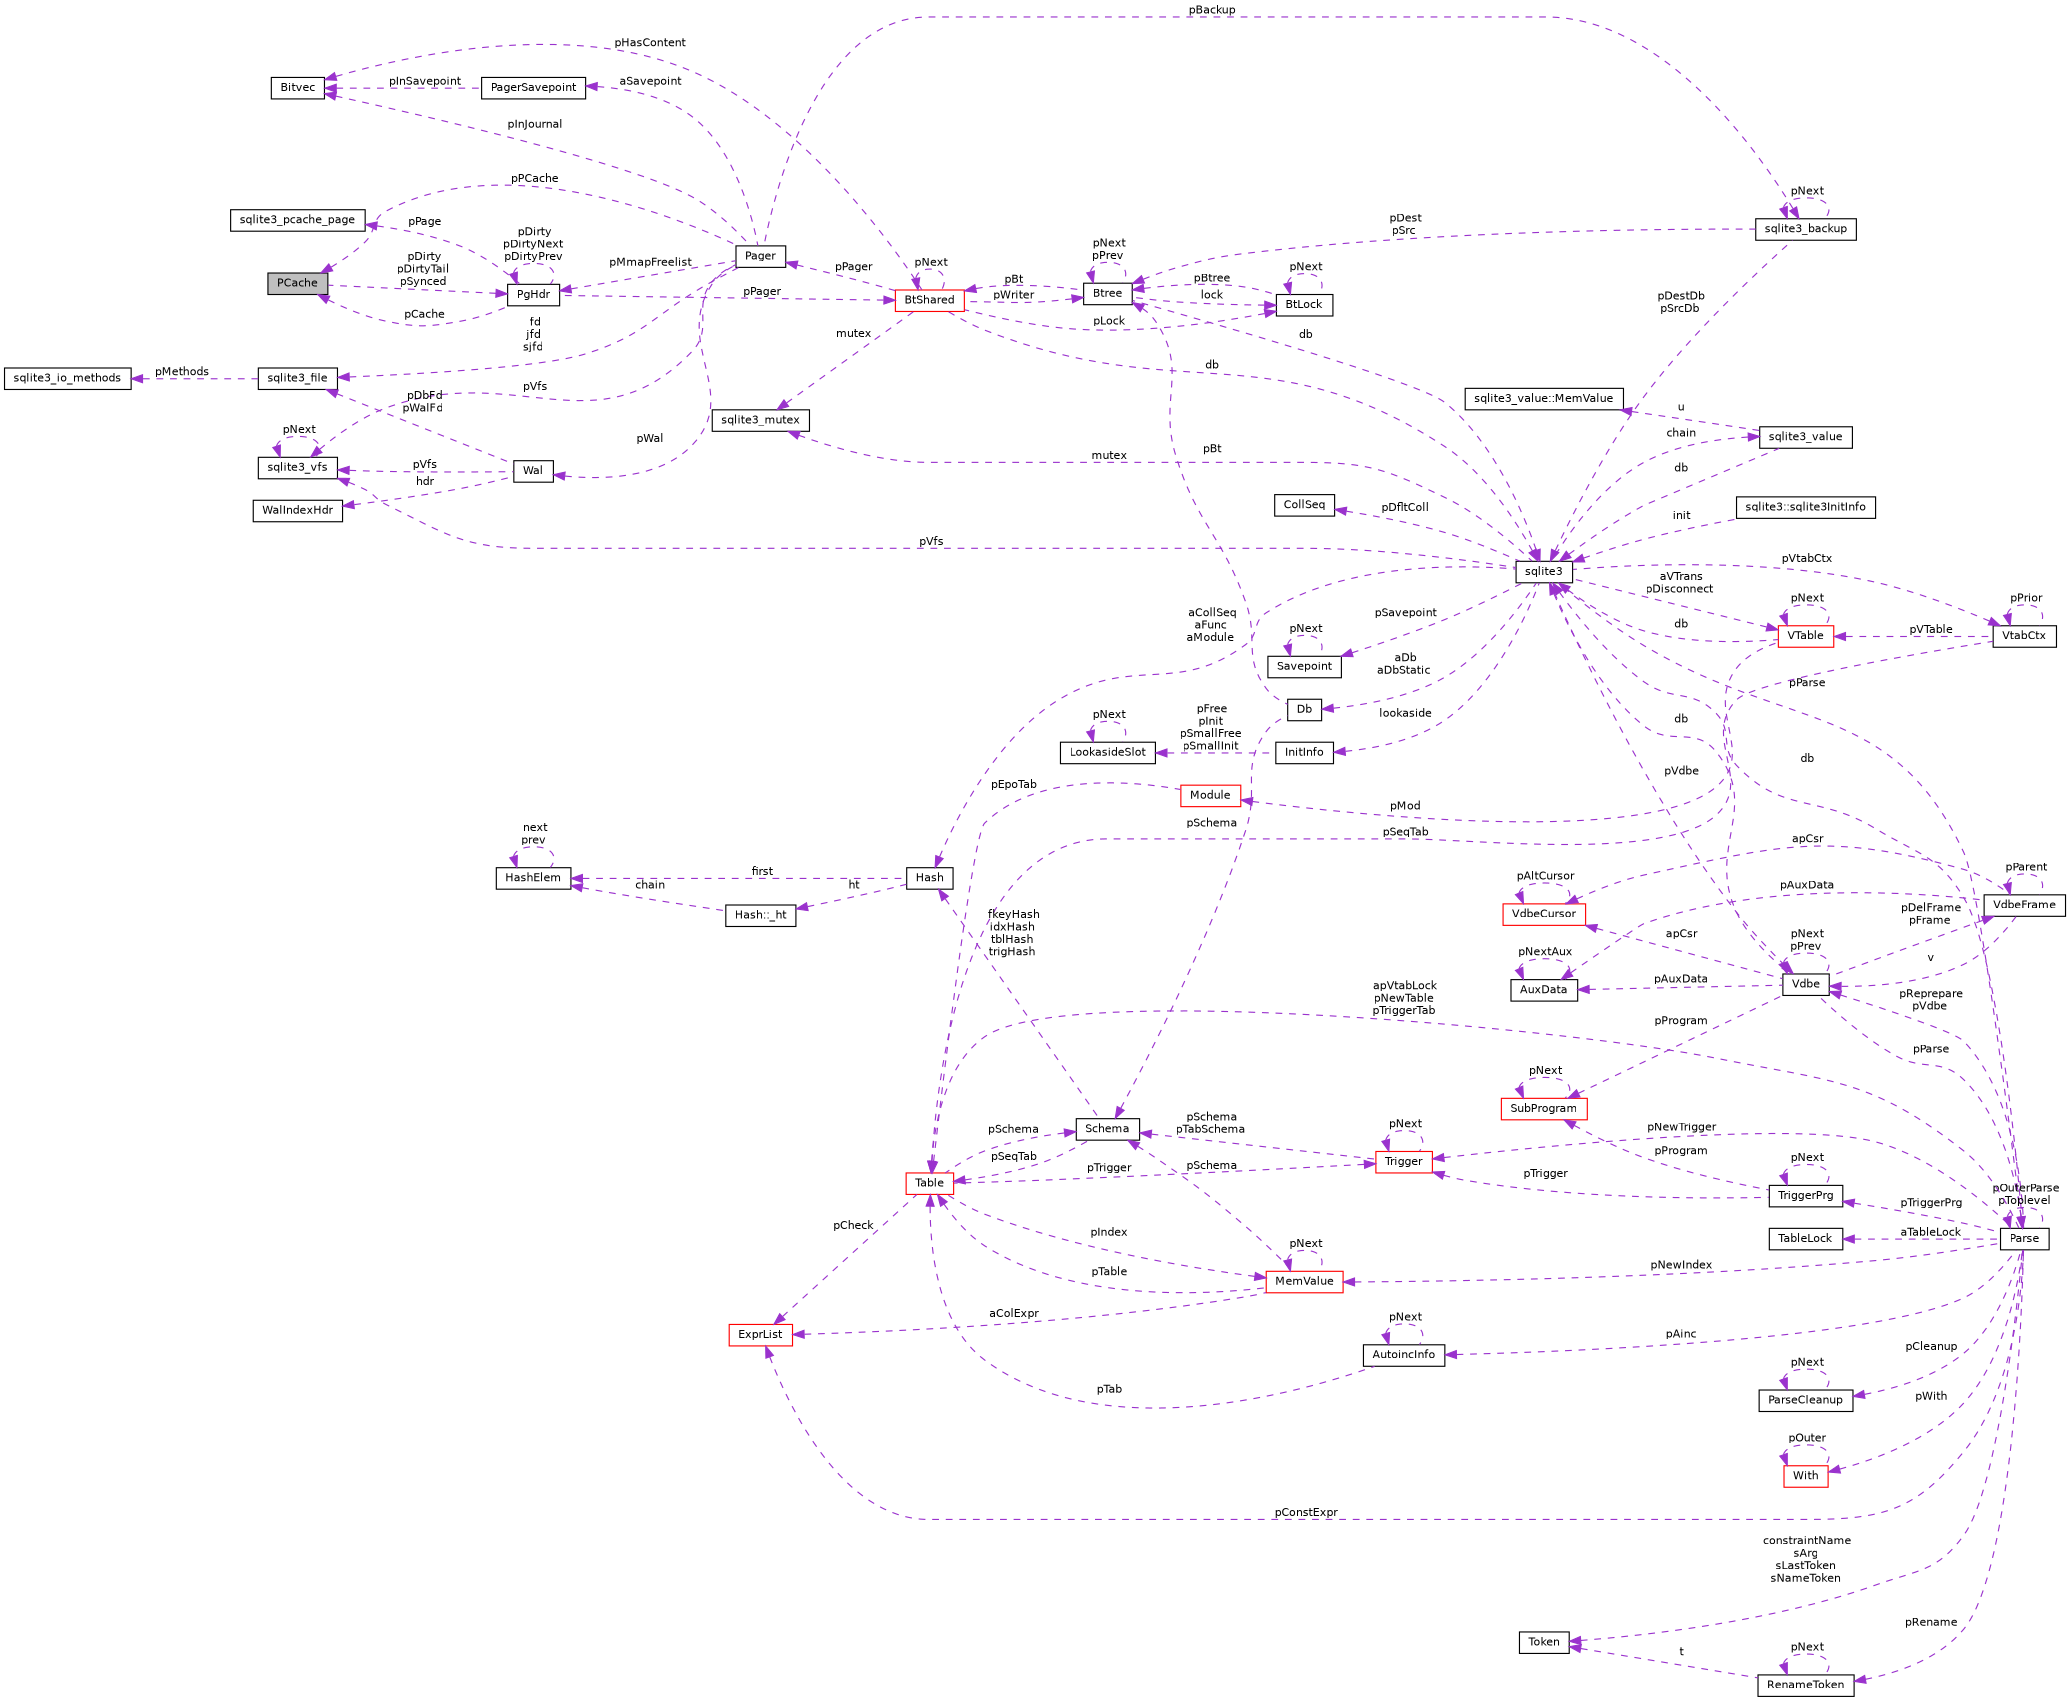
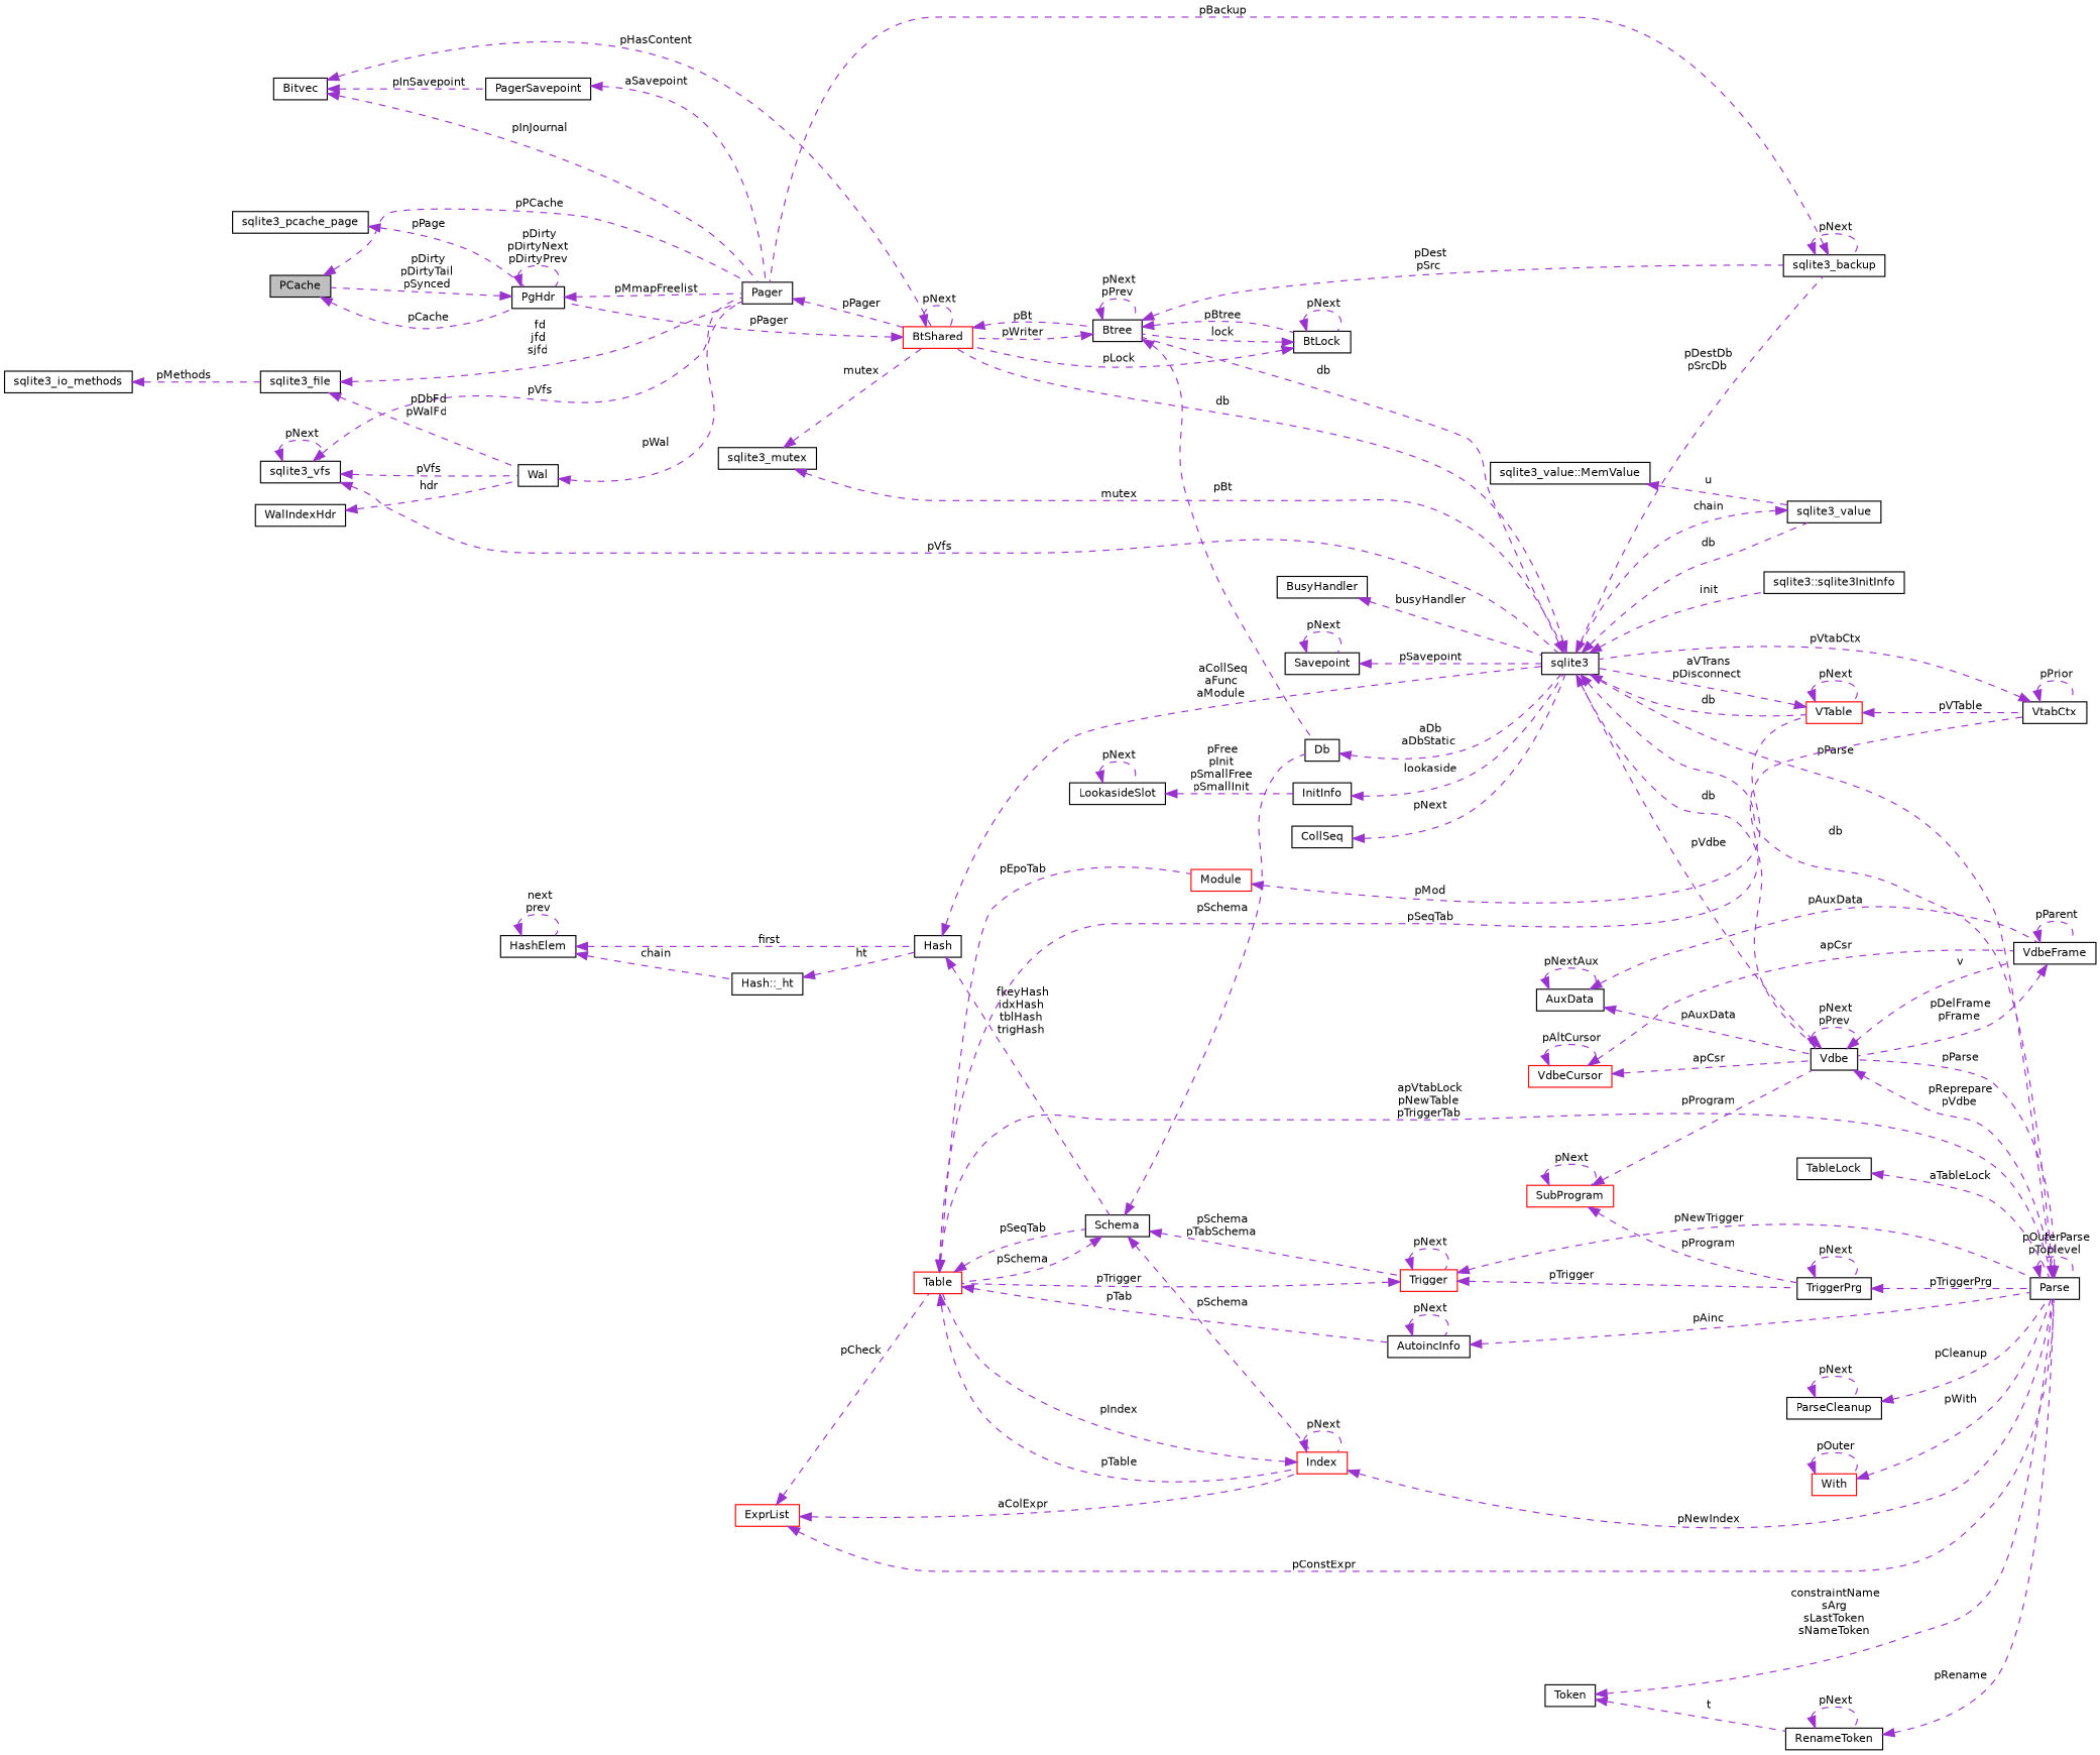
  digraph {
    rankdir=LR
    node [color=black fillcolor=white fontname=Helvetica fontsize=10 shape=record style=filled]
    edge [color=darkorchid3 dir=back fontname=Helvetica fontsize=10 labelfontname=Helvetica labelfontsize=10 style=dashed]
    n1 [fillcolor=grey75 fontcolor=black height=0.2 label=PCache width=0.4]
    n2 [height=0.2 label=PgHdr width=0.4]
    n3 [height=0.2 label=Pager width=0.4]
    n4 [color=red height=0.2 label=BtShared width=0.4]
    n5 [height=0.2 label=sqlite3_pcache_page width=0.4]
    n6 [height=0.2 label=Btree width=0.4]
    n7 [height=0.2 label=sqlite3_vfs width=0.4]
    n8 [height=0.2 label=sqlite3 width=0.4]
    n9 [height=0.2 label=Wal width=0.4]
    n10 [height=0.2 label=sqlite3_backup width=0.4]
    n11 [height=0.2 label=Vdbe width=0.4]
    n12 [height=0.2 label=Parse width=0.4]
    n13 [height=0.2 label=sqlite3_value width=0.4]
    n14 [color=red height=0.2 label=VTable width=0.4]
    n15 [height=0.2 label="sqlite3::sqlite3InitInfo" width=0.4]
    n16 [height=0.2 label=Bitvec width=0.4]
    n17 [height=0.2 label=PagerSavepoint width=0.4]
    n18 [height=0.2 label=sqlite3_file width=0.4]
    n19 [height=0.2 label=sqlite3_io_methods width=0.4]
    n20 [height=0.2 label=VdbeFrame width=0.4]
    n21 [height=0.2 label=Db width=0.4]
    n22 [height=0.2 label=BtLock width=0.4]
    n23 [height=0.2 label=VtabCtx width=0.4]
    n24 [color=red height=0.2 label=ExprList width=0.4]
    n25 [color=red height=0.2 label=Table width=0.4]
-   n26 [color=red height=0.2 label=MemValue width=0.4]
+   n26 [color=red height=0.2 label=Index width=0.4]
    n27 [height=0.2 label=AutoincInfo width=0.4]
    n28 [height=0.2 label=Schema width=0.4]
    n29 [color=red height=0.2 label=Module width=0.4]
    n30 [height=0.2 label=Token width=0.4]
    n31 [height=0.2 label=RenameToken width=0.4]
    n32 [height=0.2 label=TableLock width=0.4]
    n33 [color=red height=0.2 label=Trigger width=0.4]
    n34 [height=0.2 label=TriggerPrg width=0.4]
    n35 [height=0.2 label=Hash width=0.4]
    n36 [height=0.2 label=HashElem width=0.4]
    n37 [height=0.2 label="Hash::_ht" width=0.4]
    n38 [color=red height=0.2 label=SubProgram width=0.4]
    n39 [height=0.2 label=ParseCleanup width=0.4]
    n40 [color=red height=0.2 label=With width=0.4]
    n41 [color=red height=0.2 label=VdbeCursor width=0.4]
    n42 [height=0.2 label=AuxData width=0.4]
    n43 [height=0.2 label=CollSeq width=0.4]
    n44 [height=0.2 label=sqlite3_mutex width=0.4]
    n45 [height=0.2 label="sqlite3_value::MemValue" width=0.4]
    n46 [height=0.2 label=InitInfo width=0.4]
    n47 [height=0.2 label=LookasideSlot width=0.4]
+   n48 [height=0.2 label=BusyHandler width=0.4]
    n49 [height=0.2 label=Savepoint width=0.4]
    n50 [height=0.2 label=WalIndexHdr width=0.4]
    n1 -> n2 [label=" pCache"]
    n1 -> n3 [label=" pPCache"]
    n2 -> n1 [label=" pDirty\npDirtyTail\npSynced"]
    n2 -> n2 [label=" pDirty\npDirtyNext\npDirtyPrev"]
    n2 -> n3 [label=" pMmapFreelist"]
    n3 -> n4 [label=" pPager"]
    n4 -> n2 [label=" pPager"]
    n4 -> n4 [label=" pNext"]
    n4 -> n6 [label=" pBt"]
    n5 -> n2 [label=" pPage"]
    n6 -> n4 [label=" pWriter"]
    n6 -> n6 [label=" pNext\npPrev"]
    n6 -> n10 [label=" pDest\npSrc"]
    n6 -> n21 [label=" pBt"]
    n6 -> n22 [label=" pBtree"]
    n7 -> n3 [label=" pVfs"]
    n7 -> n7 [label=" pNext"]
    n7 -> n8 [label=" pVfs"]
    n7 -> n9 [label=" pVfs"]
    n8 -> n4 [label=" db"]
    n8 -> n6 [label=" db"]
    n8 -> n10 [label=" pDestDb\npSrcDb"]
    n8 -> n11 [label=" db"]
    n8 -> n12 [label=" db"]
    n8 -> n13 [label=" db"]
    n8 -> n14 [label=" db"]
    n8 -> n15 [label=" init"]
    n9 -> n3 [label=" pWal"]
    n10 -> n3 [label=" pBackup"]
    n10 -> n10 [label=" pNext"]
    n11 -> n8 [label=" pVdbe"]
    n11 -> n11 [label=" pNext\npPrev"]
    n11 -> n12 [label=" pReprepare\npVdbe"]
    n11 -> n20 [label=" v"]
    n12 -> n8 [label=" pParse"]
    n12 -> n11 [label=" pParse"]
    n12 -> n12 [label=" pOuterParse\npToplevel"]
    n13 -> n8 [label=" chain"]
    n14 -> n8 [label=" aVTrans\npDisconnect"]
    n14 -> n14 [label=" pNext"]
    n14 -> n23 [label=" pVTable"]
    n16 -> n3 [label=" pInJournal"]
    n16 -> n4 [label=" pHasContent"]
    n16 -> n17 [label=" pInSavepoint"]
    n17 -> n3 [label=" aSavepoint"]
    n18 -> n3 [label=" fd\njfd\nsjfd"]
    n18 -> n9 [label=" pDbFd\npWalFd"]
    n19 -> n18 [label=" pMethods"]
    n20 -> n11 [label=" pDelFrame\npFrame"]
    n20 -> n20 [label=" pParent"]
    n21 -> n8 [label=" aDb\naDbStatic"]
    n22 -> n4 [label=" pLock"]
    n22 -> n6 [label=" lock"]
    n22 -> n22 [label=" pNext"]
    n23 -> n8 [label=" pVtabCtx"]
    n23 -> n23 [label=" pPrior"]
    n24 -> n12 [label=" pConstExpr"]
    n24 -> n25 [label=" pCheck"]
    n24 -> n26 [label=" aColExpr"]
    n25 -> n12 [label=" apVtabLock\npNewTable\npTriggerTab"]
    n25 -> n23 [label=" pSeqTab"]
    n25 -> n26 [label=" pTable"]
    n25 -> n27 [label=" pTab"]
    n25 -> n28 [label=" pSeqTab"]
    n25 -> n29 [label=" pEpoTab"]
    n26 -> n12 [label=" pNewIndex"]
    n26 -> n25 [label=" pIndex"]
    n26 -> n26 [label=" pNext"]
    n27 -> n12 [label=" pAinc"]
    n27 -> n27 [label=" pNext"]
    n28 -> n21 [label=" pSchema"]
    n28 -> n25 [label=" pSchema"]
    n28 -> n26 [label=" pSchema"]
    n28 -> n33 [label=" pSchema\npTabSchema"]
    n29 -> n14 [label=" pMod"]
    n30 -> n12 [label=" constraintName\nsArg\nsLastToken\nsNameToken"]
    n30 -> n31 [label=" t"]
    n31 -> n12 [label=" pRename"]
    n31 -> n31 [label=" pNext"]
    n32 -> n12 [label=" aTableLock"]
    n33 -> n12 [label=" pNewTrigger"]
    n33 -> n25 [label=" pTrigger"]
    n33 -> n33 [label=" pNext"]
    n33 -> n34 [label=" pTrigger"]
    n34 -> n12 [label=" pTriggerPrg"]
    n34 -> n34 [label=" pNext"]
    n35 -> n8 [label=" aCollSeq\naFunc\naModule"]
    n35 -> n28 [label=" fkeyHash\nidxHash\ntblHash\ntrigHash"]
    n36 -> n35 [label=" first"]
    n36 -> n36 [label=" next\nprev"]
    n36 -> n37 [label=" chain"]
    n37 -> n35 [label=" ht"]
    n38 -> n11 [label=" pProgram"]
    n38 -> n34 [label=" pProgram"]
    n38 -> n38 [label=" pNext"]
    n39 -> n12 [label=" pCleanup"]
    n39 -> n39 [label=" pNext"]
    n40 -> n12 [label=" pWith"]
    n40 -> n40 [label=" pOuter"]
    n41 -> n11 [label=" apCsr"]
    n41 -> n20 [label=" apCsr"]
    n41 -> n41 [label=" pAltCursor"]
    n42 -> n11 [label=" pAuxData"]
    n42 -> n20 [label=" pAuxData"]
    n42 -> n42 [label=" pNextAux"]
-   n43 -> n8 [label=" pDfltColl"]
+   n43 -> n8 [label=" pNext"]
    n44 -> n4 [label=" mutex"]
    n44 -> n8 [label=" mutex"]
    n45 -> n13 [label=" u"]
    n46 -> n8 [label=" lookaside"]
    n47 -> n46 [label=" pFree\npInit\npSmallFree\npSmallInit"]
    n47 -> n47 [label=" pNext"]
+   n48 -> n8 [label=" busyHandler"]
    n49 -> n8 [label=" pSavepoint"]
    n49 -> n49 [label=" pNext"]
    n50 -> n9 [label=" hdr"]
  }
